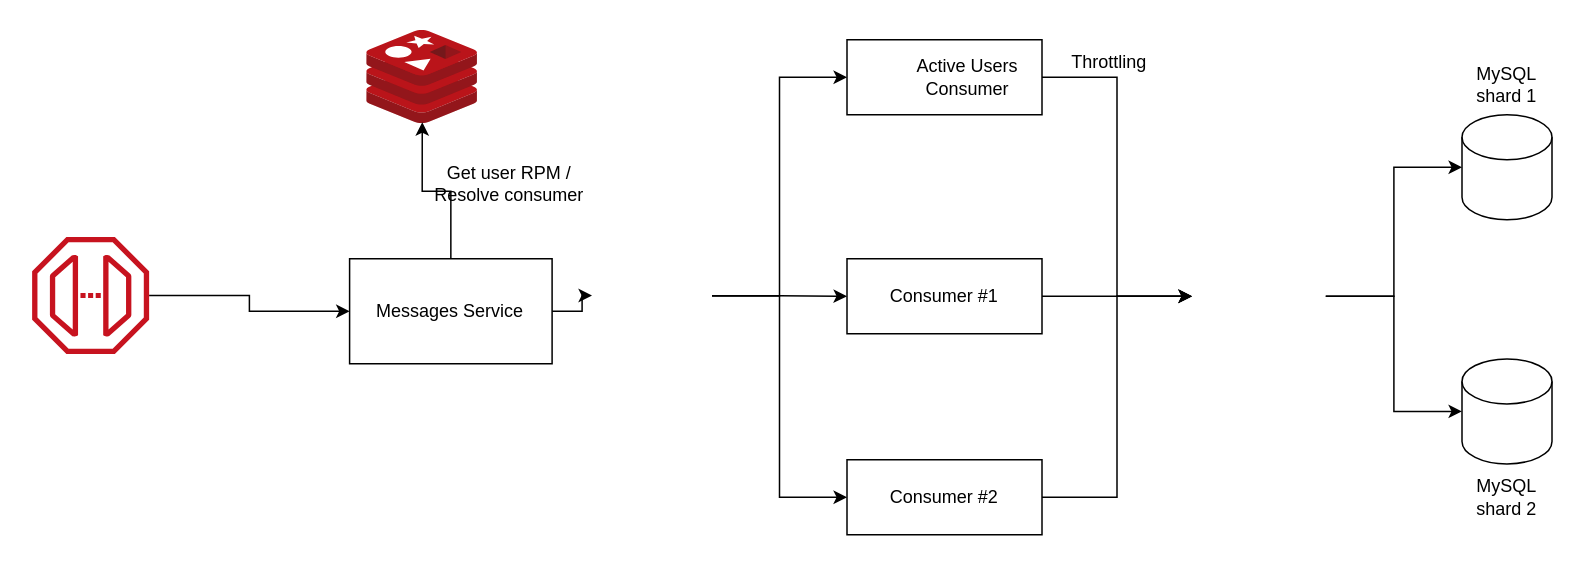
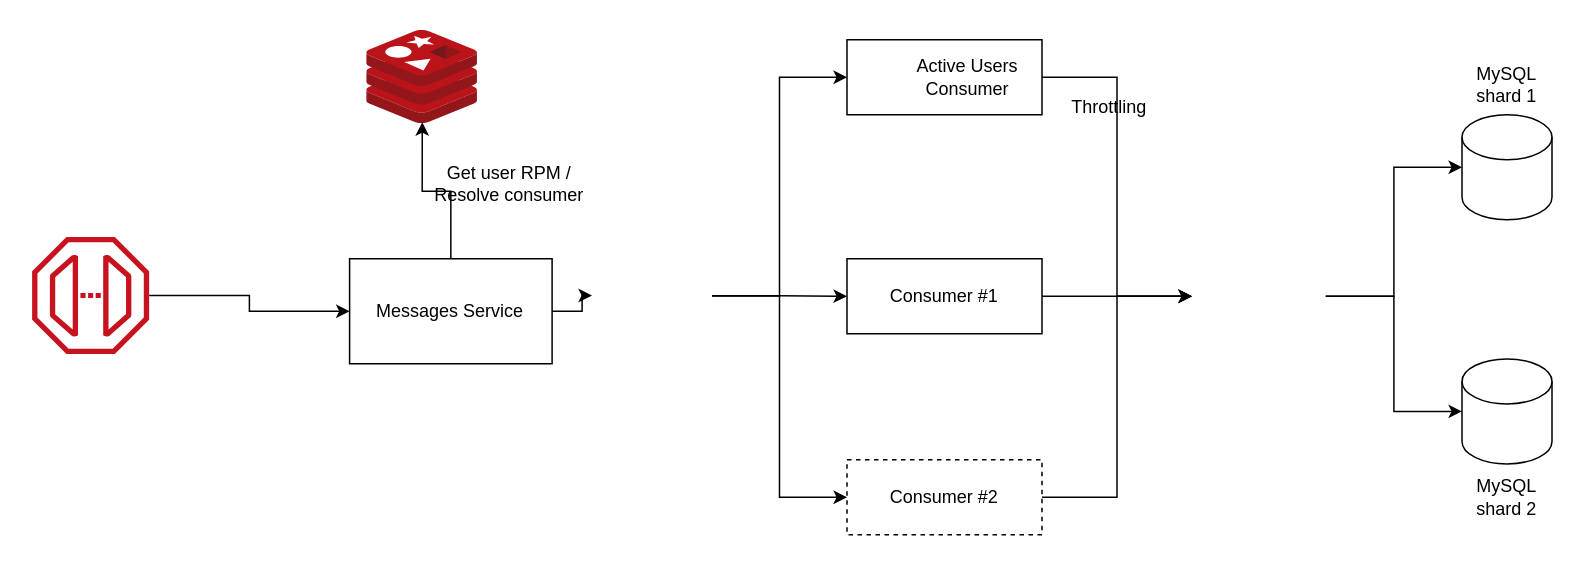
  <mxCell id="0" />
  <mxCell id="1" parent="0" />
  <mxCell id="2" style="edgeStyle=orthogonalEdgeStyle;rounded=0;orthogonalLoop=1;jettySize=auto;html=1;entryX=0;entryY=0.5;entryDx=0;entryDy=0;" edge="1" parent="1" source="3" target="17"><mxGeometry relative="1" as="geometry" /></mxCell>
  <mxCell id="3" value="" style="outlineConnect=0;fontColor=#232F3E;gradientColor=none;fillColor=#C7131F;strokeColor=none;dashed=0;verticalLabelPosition=bottom;verticalAlign=top;align=center;html=1;fontSize=12;fontStyle=0;aspect=fixed;shape=mxgraph.aws4.endpoint;" vertex="1" parent="1"><mxGeometry x="20.75" y="157.5" width="78" height="78" as="geometry" /></mxCell>
  <mxCell id="4" style="edgeStyle=orthogonalEdgeStyle;rounded=0;orthogonalLoop=1;jettySize=auto;html=1;entryX=0;entryY=0.5;entryDx=0;entryDy=0;" edge="1" parent="1" source="7" target="9"><mxGeometry relative="1" as="geometry" /></mxCell>
  <mxCell id="5" style="edgeStyle=orthogonalEdgeStyle;rounded=0;orthogonalLoop=1;jettySize=auto;html=1;entryX=0;entryY=0.5;entryDx=0;entryDy=0;" edge="1" parent="1" source="7" target="11"><mxGeometry relative="1" as="geometry" /></mxCell>
  <mxCell id="6" style="edgeStyle=orthogonalEdgeStyle;rounded=0;orthogonalLoop=1;jettySize=auto;html=1;entryX=0;entryY=0.5;entryDx=0;entryDy=0;" edge="1" parent="1" source="7" target="13"><mxGeometry relative="1" as="geometry" /></mxCell>
  <mxCell id="7" value="" style="shape=image;imageAspect=0;aspect=fixed;verticalLabelPosition=bottom;verticalAlign=top;image=https://seeklogo.com/images/R/rabbitmq-logo-25641A76DE-seeklogo.com.png;" vertex="1" parent="1"><mxGeometry x="394" y="154.25" width="80" height="84.51" as="geometry" /></mxCell>
  <mxCell id="8" style="edgeStyle=orthogonalEdgeStyle;rounded=0;orthogonalLoop=1;jettySize=auto;html=1;entryX=0;entryY=0.5;entryDx=0;entryDy=0;" edge="1" parent="1" source="9" target="22"><mxGeometry relative="1" as="geometry" /></mxCell>
  <mxCell id="9" value="" style="rounded=0;whiteSpace=wrap;html=1;" vertex="1" parent="1"><mxGeometry x="564" y="26" width="130" height="50" as="geometry" /></mxCell>
  <mxCell id="10" style="edgeStyle=orthogonalEdgeStyle;rounded=0;orthogonalLoop=1;jettySize=auto;html=1;entryX=0;entryY=0.5;entryDx=0;entryDy=0;" edge="1" parent="1" source="11" target="22"><mxGeometry relative="1" as="geometry" /></mxCell>
  <mxCell id="11" value="Consumer #1" style="rounded=0;whiteSpace=wrap;html=1;" vertex="1" parent="1"><mxGeometry x="564" y="172" width="130" height="50" as="geometry" /></mxCell>
  <mxCell id="12" style="edgeStyle=orthogonalEdgeStyle;rounded=0;orthogonalLoop=1;jettySize=auto;html=1;entryX=0;entryY=0.5;entryDx=0;entryDy=0;" edge="1" parent="1" source="13" target="22"><mxGeometry relative="1" as="geometry" /></mxCell>
- <mxCell id="13" value="&lt;span&gt;Consumer #2&lt;/span&gt;" style="rounded=0;whiteSpace=wrap;html=1;" vertex="1" parent="1"><mxGeometry x="564" y="306" width="130" height="50" as="geometry" /></mxCell>
+ <mxCell id="13" value="&lt;span&gt;Consumer #2&lt;/span&gt;" style="rounded=0;whiteSpace=wrap;html=1;dashed=1;" vertex="1" parent="1"><mxGeometry x="564" y="306" width="130" height="50" as="geometry" /></mxCell>
  <mxCell id="14" value="" style="aspect=fixed;html=1;points=[];align=center;image;fontSize=12;image=img/lib/mscae/Cache_Redis_Product.svg;" vertex="1" parent="1"><mxGeometry x="244" y="20" width="73.81" height="62" as="geometry" /></mxCell>
  <mxCell id="15" style="edgeStyle=orthogonalEdgeStyle;rounded=0;orthogonalLoop=1;jettySize=auto;html=1;entryX=0.499;entryY=0.984;entryDx=0;entryDy=0;entryPerimeter=0;" edge="1" parent="1" source="17" target="14"><mxGeometry relative="1" as="geometry" /></mxCell>
  <mxCell id="16" style="edgeStyle=orthogonalEdgeStyle;rounded=0;orthogonalLoop=1;jettySize=auto;html=1;entryX=0;entryY=0.5;entryDx=0;entryDy=0;" edge="1" parent="1" source="17" target="7"><mxGeometry relative="1" as="geometry" /></mxCell>
  <mxCell id="17" value="Messages Service" style="rounded=0;whiteSpace=wrap;html=1;" vertex="1" parent="1"><mxGeometry x="232.4" y="172" width="135" height="70" as="geometry" /></mxCell>
  <mxCell id="18" value="Get user RPM / Resolve consumer" style="text;html=1;strokeColor=none;fillColor=none;align=center;verticalAlign=middle;whiteSpace=wrap;rounded=0;" vertex="1" parent="1"><mxGeometry x="284" y="106.5" width="110" height="31" as="geometry" /></mxCell>
  <mxCell id="19" value="Active Users Consumer" style="text;html=1;strokeColor=none;fillColor=none;align=center;verticalAlign=middle;whiteSpace=wrap;rounded=0;" vertex="1" parent="1"><mxGeometry x="596.5" y="30.5" width="95" height="41" as="geometry" /></mxCell>
  <mxCell id="20" style="edgeStyle=orthogonalEdgeStyle;rounded=0;orthogonalLoop=1;jettySize=auto;html=1;entryX=0;entryY=0.5;entryDx=0;entryDy=0;entryPerimeter=0;" edge="1" parent="1" source="22" target="23"><mxGeometry relative="1" as="geometry" /></mxCell>
  <mxCell id="21" style="edgeStyle=orthogonalEdgeStyle;rounded=0;orthogonalLoop=1;jettySize=auto;html=1;entryX=0;entryY=0.5;entryDx=0;entryDy=0;entryPerimeter=0;" edge="1" parent="1" source="22" target="24"><mxGeometry relative="1" as="geometry" /></mxCell>
  <mxCell id="22" value="" style="shape=image;imageAspect=0;aspect=fixed;verticalLabelPosition=bottom;verticalAlign=top;image=https://proxysql.com/wp-content/uploads/2019/11/ProxySQL-BIG-e1581368792603.png;" vertex="1" parent="1"><mxGeometry x="794" y="152.5" width="89.17" height="89" as="geometry" /></mxCell>
  <mxCell id="23" value="" style="shape=cylinder3;whiteSpace=wrap;html=1;boundedLbl=1;backgroundOutline=1;size=15;" vertex="1" parent="1"><mxGeometry x="974" y="76" width="60" height="70" as="geometry" /></mxCell>
  <mxCell id="24" value="" style="shape=cylinder3;whiteSpace=wrap;html=1;boundedLbl=1;backgroundOutline=1;size=15;" vertex="1" parent="1"><mxGeometry x="974" y="238.76" width="60" height="70" as="geometry" /></mxCell>
  <mxCell id="25" value="MySQL shard 2" style="text;html=1;strokeColor=none;fillColor=none;align=center;verticalAlign=middle;whiteSpace=wrap;rounded=0;" vertex="1" parent="1"><mxGeometry x="969" y="315.5" width="70" height="31" as="geometry" /></mxCell>
  <mxCell id="26" value="MySQL shard 1" style="text;html=1;strokeColor=none;fillColor=none;align=center;verticalAlign=middle;whiteSpace=wrap;rounded=0;" vertex="1" parent="1"><mxGeometry x="969" y="40.5" width="70" height="31" as="geometry" /></mxCell>
- <mxCell id="27" value="Throttling" style="text;html=1;strokeColor=none;fillColor=none;align=center;verticalAlign=middle;whiteSpace=wrap;rounded=0;" vertex="1" parent="1"><mxGeometry x="704" y="30.5" width="70" height="20" as="geometry" /></mxCell>
+ <mxCell id="27" value="Throttling" style="text;html=1;strokeColor=none;fillColor=none;align=center;verticalAlign=middle;whiteSpace=wrap;rounded=0;" vertex="1" parent="1"><mxGeometry x="704" y="60.5" width="70" height="20" as="geometry" /></mxCell>
